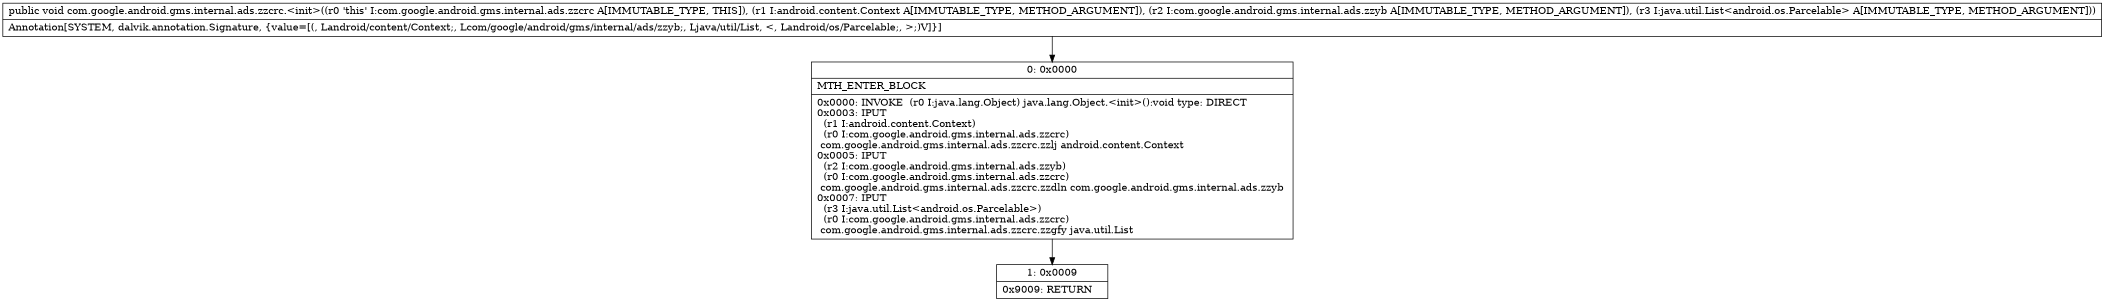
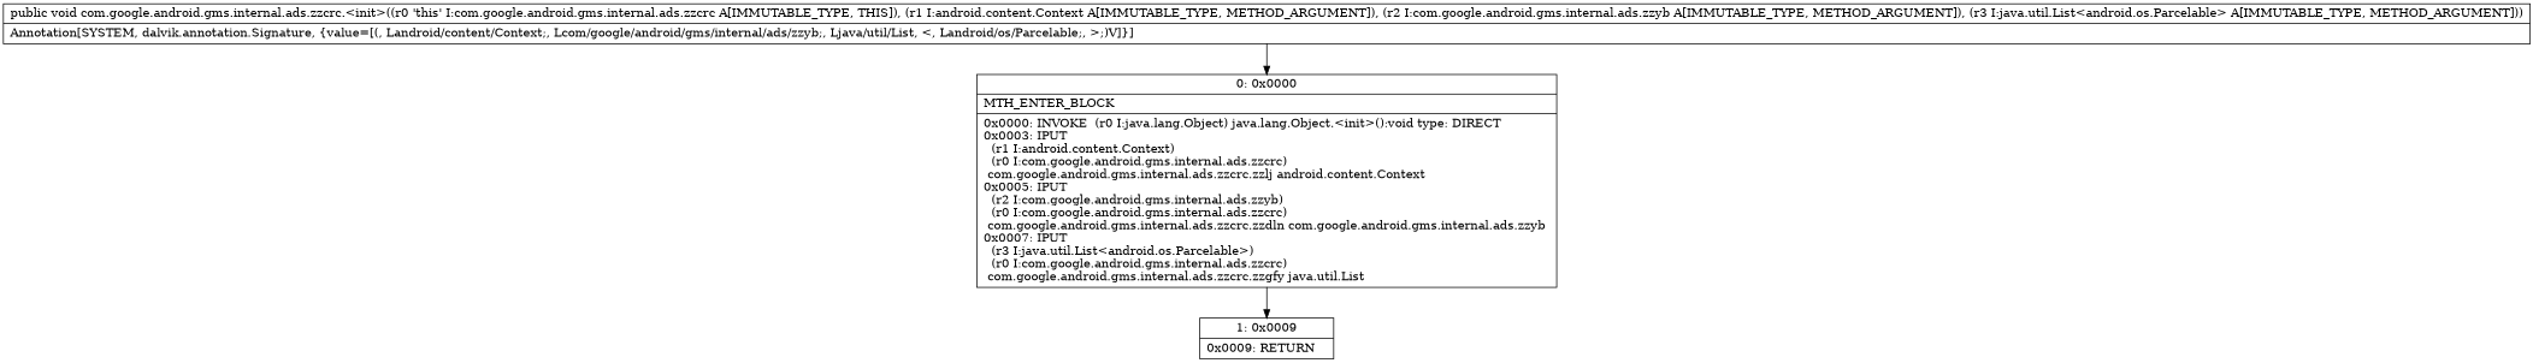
  digraph {
    node [shape=record]
    n1 [label="{0\:\ 0x0000|MTH_ENTER_BLOCK\l|0x0000: INVOKE  (r0 I:java.lang.Object) java.lang.Object.\<init\>():void type: DIRECT \l0x0003: IPUT  \l  (r1 I:android.content.Context)\l  (r0 I:com.google.android.gms.internal.ads.zzcrc)\l com.google.android.gms.internal.ads.zzcrc.zzlj android.content.Context \l0x0005: IPUT  \l  (r2 I:com.google.android.gms.internal.ads.zzyb)\l  (r0 I:com.google.android.gms.internal.ads.zzcrc)\l com.google.android.gms.internal.ads.zzcrc.zzdln com.google.android.gms.internal.ads.zzyb \l0x0007: IPUT  \l  (r3 I:java.util.List\<android.os.Parcelable\>)\l  (r0 I:com.google.android.gms.internal.ads.zzcrc)\l com.google.android.gms.internal.ads.zzcrc.zzgfy java.util.List \l}"]
-   n2 [label="{1\:\ 0x0009|0x9009: RETURN   \l}"]
+   n2 [label="{1\:\ 0x0009|0x0009: RETURN   \l}"]
    n3 [label="{public void com.google.android.gms.internal.ads.zzcrc.\<init\>((r0 'this' I:com.google.android.gms.internal.ads.zzcrc A[IMMUTABLE_TYPE, THIS]), (r1 I:android.content.Context A[IMMUTABLE_TYPE, METHOD_ARGUMENT]), (r2 I:com.google.android.gms.internal.ads.zzyb A[IMMUTABLE_TYPE, METHOD_ARGUMENT]), (r3 I:java.util.List\<android.os.Parcelable\> A[IMMUTABLE_TYPE, METHOD_ARGUMENT]))  | Annotation[SYSTEM, dalvik.annotation.Signature, \{value=[(, Landroid\/content\/Context;, Lcom\/google\/android\/gms\/internal\/ads\/zzyb;, Ljava\/util\/List, \<, Landroid\/os\/Parcelable;, \>;)V]\}]\l}"]
    n1 -> n2
    n3 -> n1
  }
